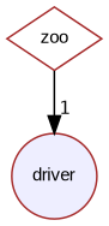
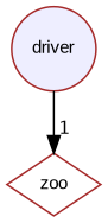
  digraph {
    compound=true
    fontname="Liberation Sans"
    node [fontname="Liberation Sans" fontsize=10 color=brown]
    n1 [fillcolor="#eeeeff" label=driver pencolor=black shape=circle style=filled]
    n2 [label=zoo shape=diamond]
-   n2 -> n1 [headlabel=1 labeldistance=1.5 labelfontname=Helvetica labelfontsize=10 fontname="Liberation Sans"]
+   n1 -> n2 [headlabel=1 labeldistance=1.5 labelfontname=Helvetica labelfontsize=10 fontname="Liberation Sans"]
  }
